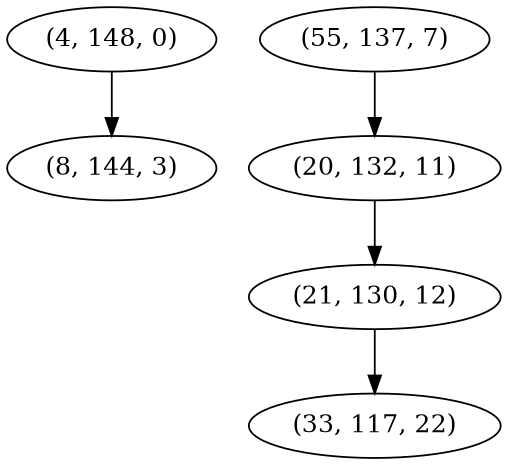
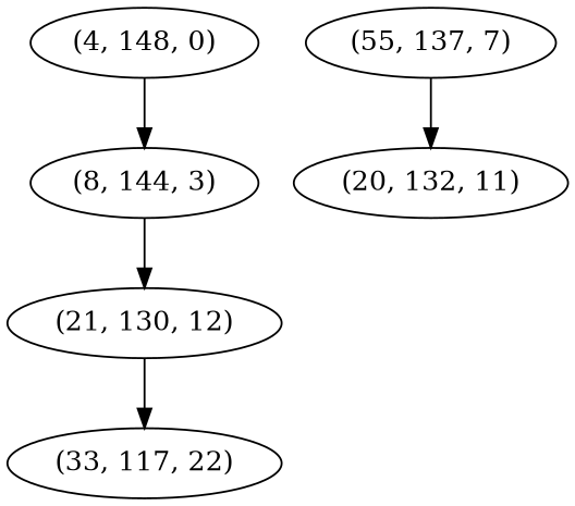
  digraph {
    "(4, 148, 0)"
    "(8, 144, 3)"
    n3 [label="(55, 137, 7)"]
    "(20, 132, 11)"
    "(21, 130, 12)"
    "(33, 117, 22)"
    "(4, 148, 0)" -> "(8, 144, 3)"
    n3 -> "(20, 132, 11)"
-   "(20, 132, 11)" -> "(21, 130, 12)"
+   "(8, 144, 3)" -> "(21, 130, 12)"
    "(21, 130, 12)" -> "(33, 117, 22)"
  }
